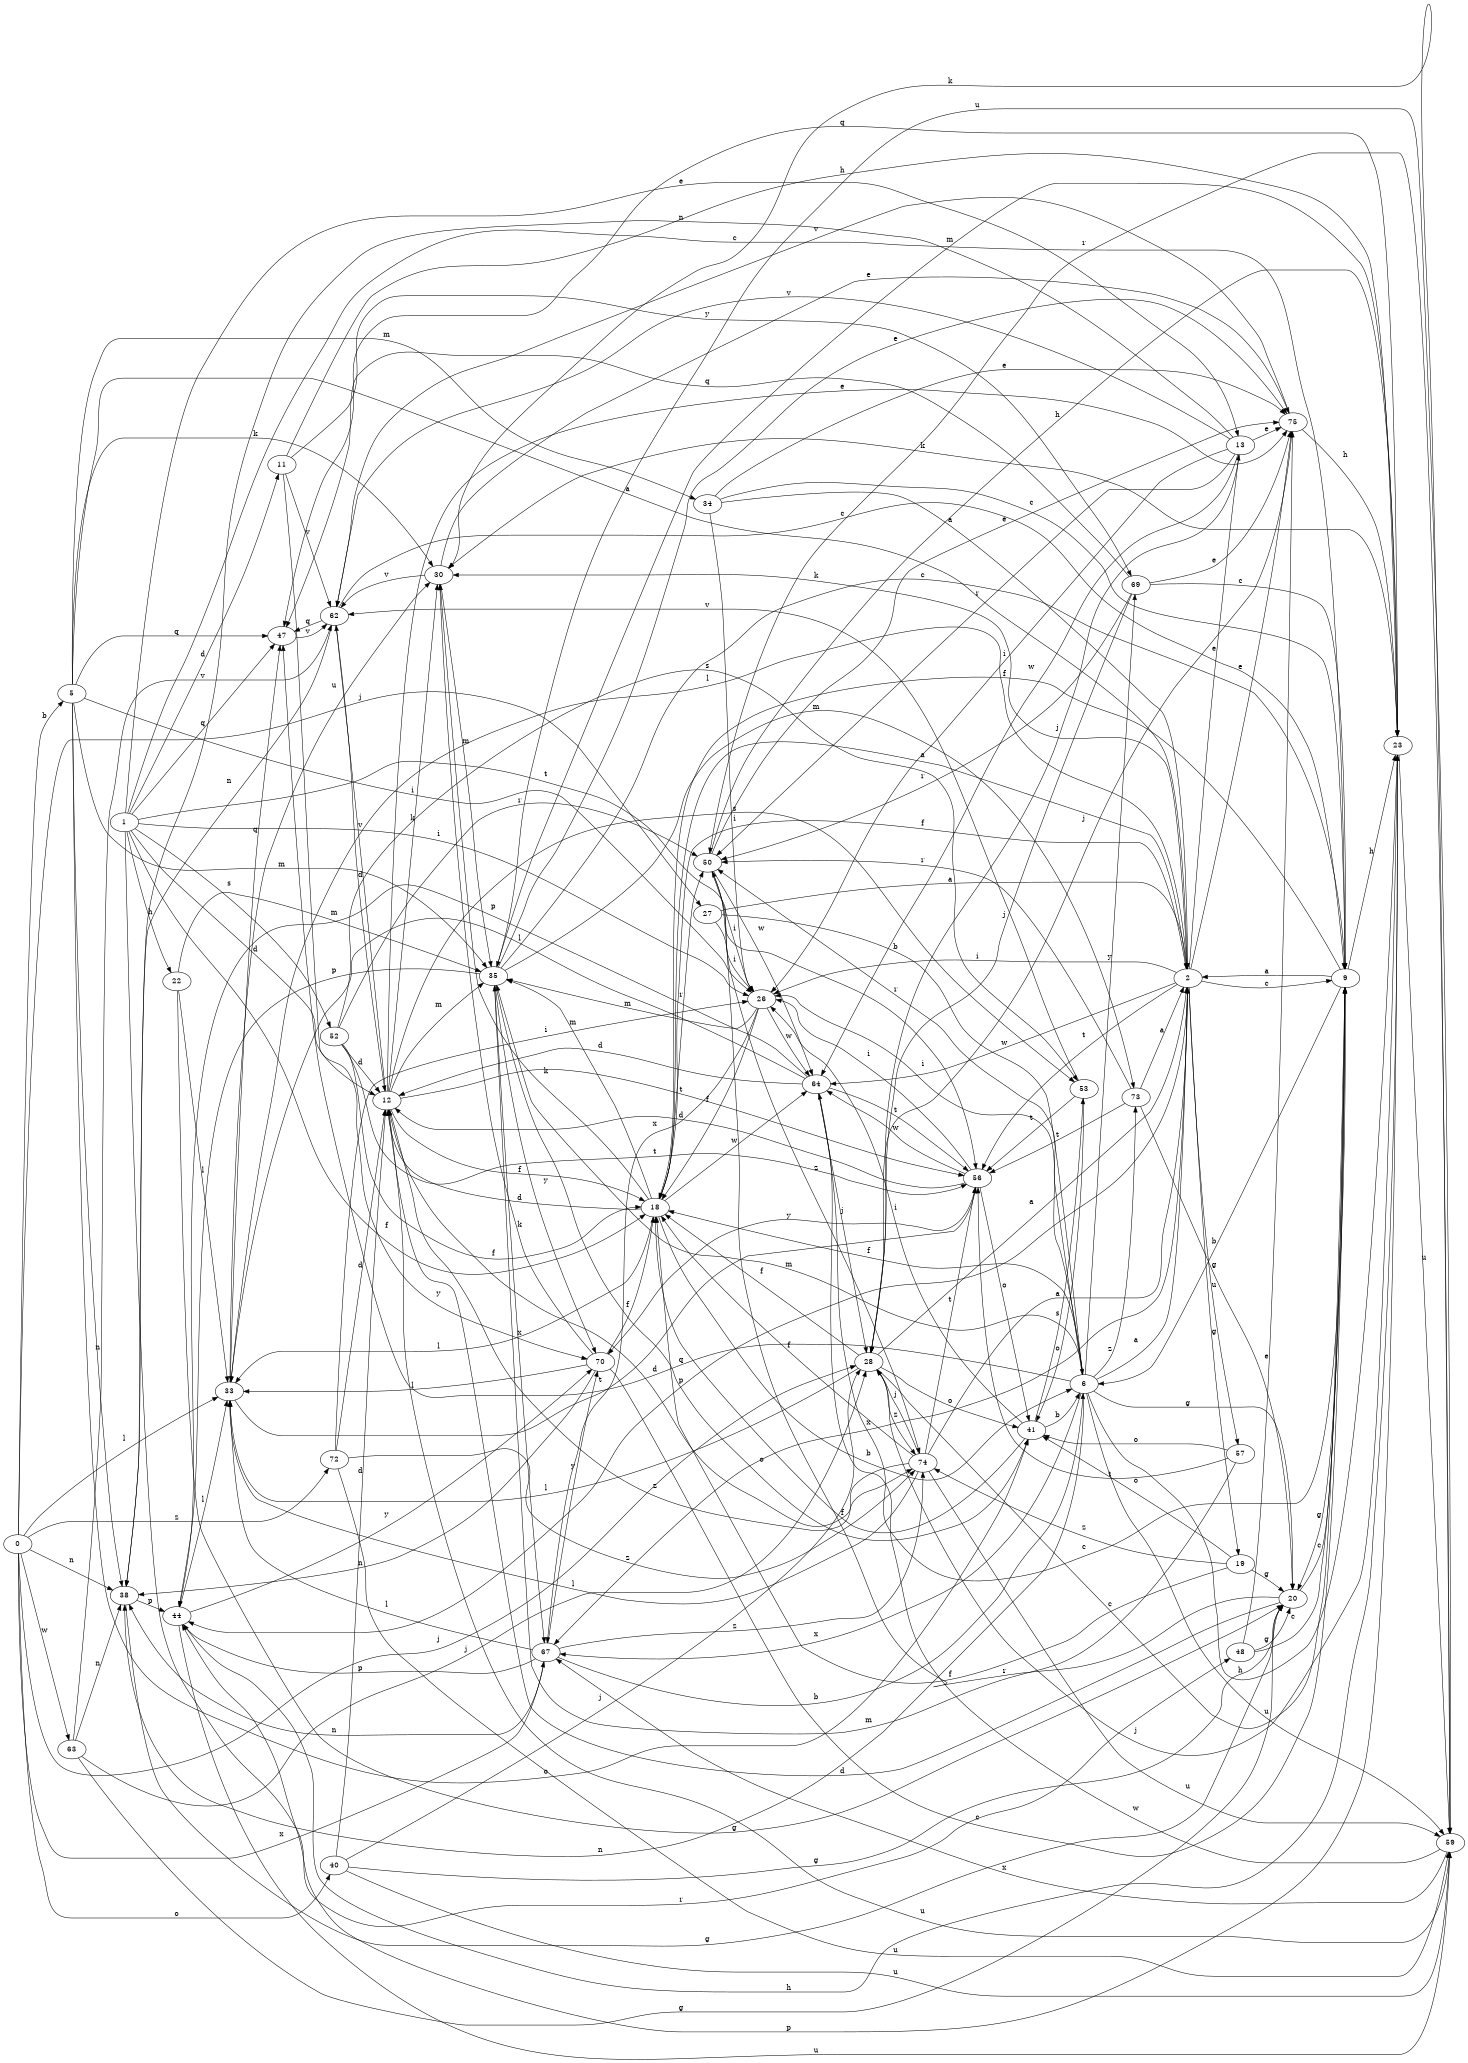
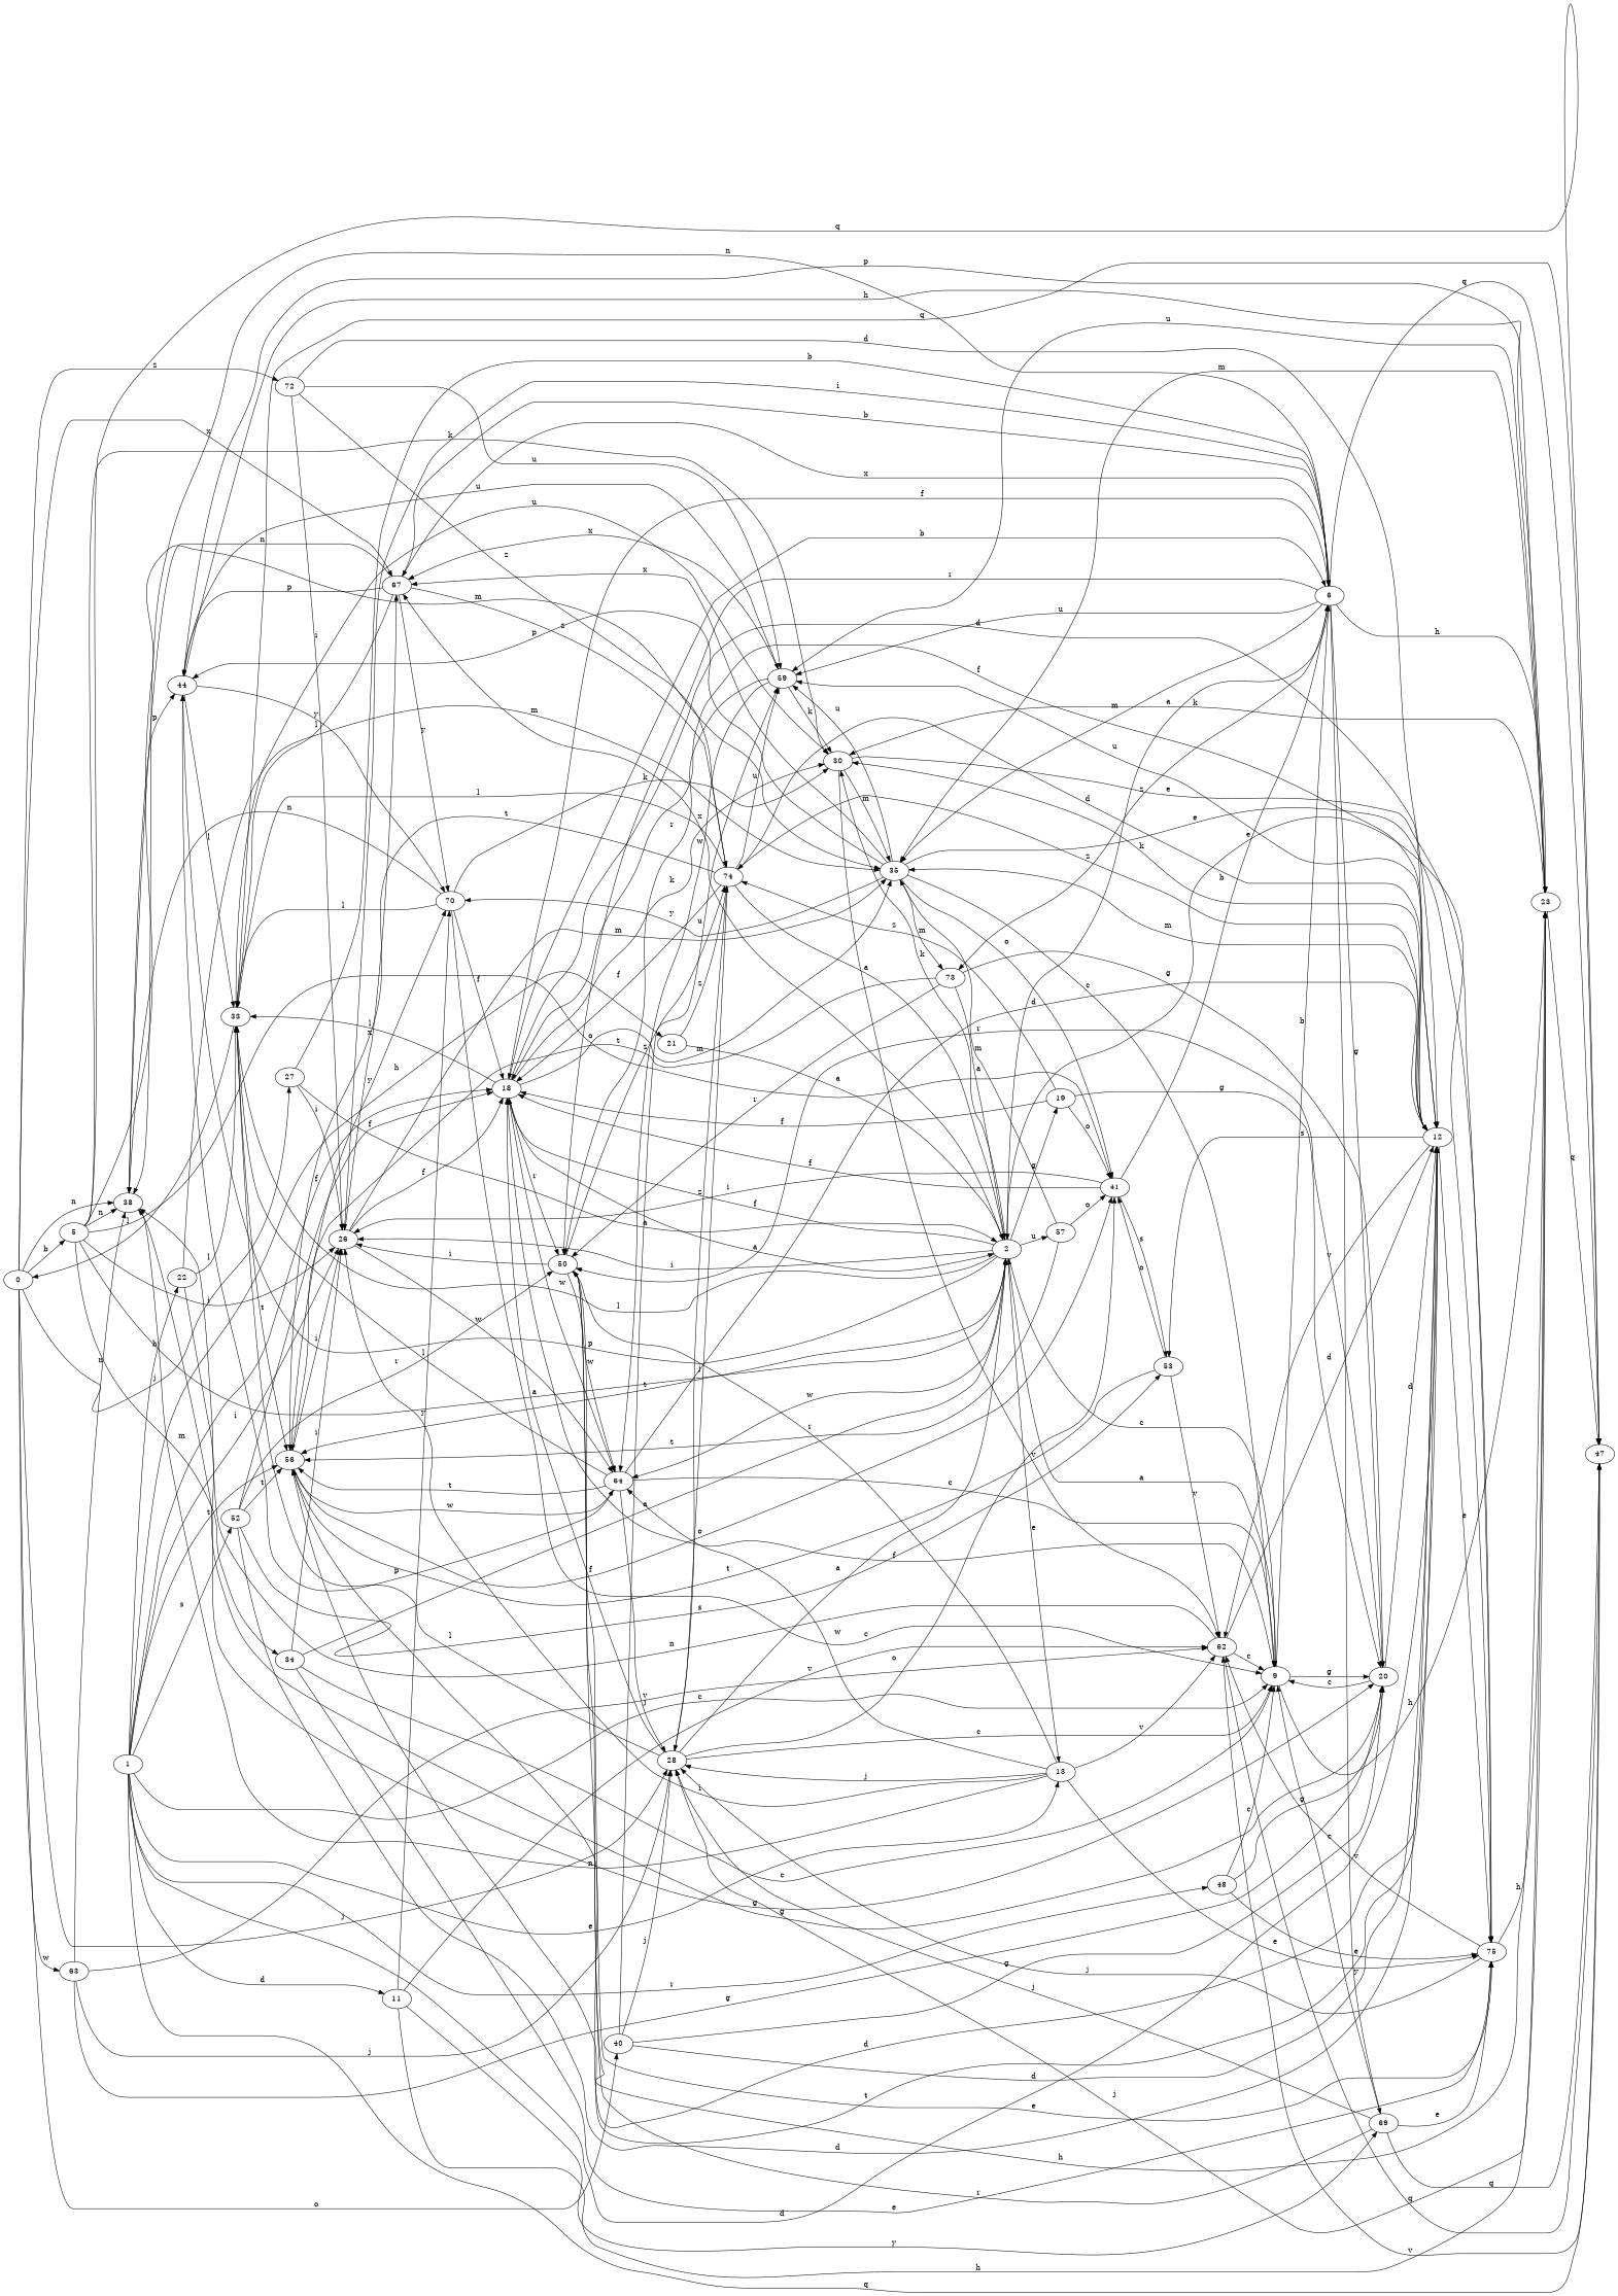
  strict digraph {
    rankdir=LR
    0
    5
    27
    28
    33
    38
    40
    63
    67
    72
    26
    47
    2
    30
    34
    35
    41
    6
    9
    18
    74
    56
    44
    20
    12
    59
    62
    70
    1
    11
    13
+   21
    22
    48
    52
    23
    69
    n38 [label=75]
    53
    64
    50
    19
    57
    73
    0 -> 5 [label=b]
    0 -> 27 [label=j]
    0 -> 28 [label=j]
-   0 -> 33 [label=l]
+   33 -> 0 [label=l]
    0 -> 38 [label=n]
    0 -> 40 [label=o]
    0 -> 63 [label=w]
    0 -> 67 [label=x]
    0 -> 72 [label=z]
    5 -> 38 [label=n]
    5 -> 26 [label=i]
    5 -> 47 [label=q]
    5 -> 2 [label=a]
    5 -> 30 [label=k]
    5 -> 34 [label=m]
    5 -> 35 [label=m]
    5 -> 41 [label=o]
    27 -> 26 [label=i]
    27 -> 2 [label=a]
    27 -> 6 [label=b]
    28 -> 33 [label=l]
    28 -> 2 [label=a]
    28 -> 41 [label=o]
    28 -> 9 [label=c]
    28 -> 18 [label=f]
    28 -> 74 [label=z]
    33 -> 47 [label=q]
    33 -> 30 [label=u]
    33 -> 56 [label=t]
    38 -> 44 [label=p]
    38 -> 20 [label=g]
    40 -> 28 [label=j]
    40 -> 20 [label=g]
    40 -> 12 [label=d]
    40 -> 59 [label=u]
    63 -> 28 [label=j]
    63 -> 38 [label=n]
    63 -> 20 [label=g]
    63 -> 62 [label=v]
    67 -> 33 [label=l]
    67 -> 38 [label=n]
    67 -> 6 [label=b]
    67 -> 74 [label=z]
    67 -> 44 [label=p]
    67 -> 70 [label=y]
    72 -> 26 [label=i]
    72 -> 74 [label=z]
    72 -> 12 [label=d]
    72 -> 59 [label=u]
    26 -> 67 [label=x]
    26 -> 35 [label=m]
    26 -> 18 [label=f]
    26 -> 64 [label=w]
    47 -> 62 [label=v]
    2 -> 33 [label=l]
    2 -> 67 [label=x]
    2 -> 26 [label=i]
    2 -> 30 [label=k]
    2 -> 9 [label=c]
    2 -> 18 [label=f]
    2 -> 56 [label=t]
    2 -> 44 [label=p]
    2 -> 13 [label=e]
    2 -> n38 [label=e]
    2 -> 64 [label=w]
    2 -> 19 [label=g]
    2 -> 57 [label=u]
    30 -> 35 [label=m]
    30 -> 62 [label=v]
    30 -> n38 [label=e]
    34 -> 26 [label=i]
    34 -> 2 [label=a]
    34 -> 9 [label=c]
    34 -> n38 [label=e]
    35 -> 67 [label=x]
    35 -> 41 [label=o]
    35 -> 9 [label=c]
    35 -> 44 [label=p]
    35 -> 59 [label=u]
    35 -> 70 [label=y]
    35 -> n38 [label=e]
    35 -> 73 [label=m]
    41 -> 26 [label=i]
    41 -> 6 [label=b]
    41 -> 18 [label=f]
    41 -> 53 [label=s]
    6 -> 38 [label=n]
    6 -> 67 [label=x]
    6 -> 26 [label=i]
    6 -> 47 [label=q]
    6 -> 2 [label=a]
    6 -> 35 [label=m]
    6 -> 18 [label=f]
    6 -> 20 [label=g]
    6 -> 59 [label=u]
    6 -> 23 [label=h]
    6 -> 69 [label=y]
    6 -> 50 [label=r]
    6 -> 73 [label=z]
    9 -> 2 [label=a]
    9 -> 6 [label=b]
    9 -> 18 [label=f]
    9 -> 20 [label=g]
    9 -> 23 [label=h]
    18 -> 33 [label=l]
    18 -> 2 [label=a]
    18 -> 30 [label=k]
    18 -> 35 [label=m]
    18 -> 6 [label=b]
    18 -> 12 [label=d]
    18 -> 64 [label=w]
    18 -> 50 [label=r]
    74 -> 28 [label=j]
    74 -> 33 [label=l]
    74 -> 2 [label=a]
    74 -> 18 [label=f]
    74 -> 56 [label=t]
    74 -> 12 [label=d]
    74 -> 59 [label=u]
    56 -> 26 [label=i]
    56 -> 41 [label=o]
    56 -> 12 [label=d]
    56 -> 70 [label=y]
    56 -> 64 [label=w]
    44 -> 33 [label=l]
    44 -> 59 [label=u]
    44 -> 70 [label=y]
    44 -> 23 [label=h]
    20 -> 9 [label=c]
    20 -> 12 [label=d]
    20 -> 50 [label=r]
    12 -> 30 [label=k]
    12 -> 35 [label=m]
    12 -> 18 [label=f]
    12 -> 74 [label=z]
    12 -> 56 [label=t]
    12 -> 59 [label=u]
    12 -> 62 [label=v]
    12 -> n38 [label=e]
    12 -> 53 [label=s]
    59 -> 67 [label=x]
    59 -> 30 [label=k]
    59 -> 64 [label=w]
    59 -> 50 [label=r]
    62 -> 38 [label=n]
    62 -> 47 [label=q]
    62 -> 9 [label=c]
    62 -> 12 [label=d]
    70 -> 33 [label=l]
    70 -> 38 [label=n]
    70 -> 30 [label=k]
    70 -> 9 [label=c]
    70 -> 18 [label=f]
    1 -> 26 [label=i]
    1 -> 47 [label=q]
    1 -> 9 [label=c]
    1 -> 18 [label=f]
    1 -> 56 [label=t]
    1 -> 12 [label=d]
    1 -> 11 [label=d]
    1 -> 13 [label=e]
+   1 -> 21 [label=h]
    1 -> 22 [label=h]
    1 -> 48 [label=r]
    1 -> 52 [label=s]
    11 -> 62 [label=v]
    11 -> 70 [label=y]
    11 -> 23 [label=h]
    11 -> 69 [label=y]
    13 -> 28 [label=j]
    13 -> 38 [label=n]
    13 -> 26 [label=i]
    13 -> 62 [label=v]
    13 -> n38 [label=e]
    13 -> 64 [label=w]
    13 -> 50 [label=r]
+   21 -> 2 [label=a]
+   21 -> 74 [label=z]
    22 -> 33 [label=l]
    22 -> 35 [label=m]
    22 -> 20 [label=g]
    48 -> 9 [label=c]
    48 -> 20 [label=g]
    48 -> n38 [label=e]
    52 -> 18 [label=f]
    52 -> 56 [label=t]
    52 -> 12 [label=d]
    52 -> 53 [label=s]
    52 -> 50 [label=r]
    23 -> 28 [label=j]
    23 -> 47 [label=q]
    23 -> 30 [label=k]
    23 -> 35 [label=m]
    23 -> 44 [label=p]
    23 -> 59 [label=u]
    69 -> 28 [label=j]
    69 -> 47 [label=q]
    69 -> 9 [label=c]
    69 -> n38 [label=e]
    69 -> 50 [label=r]
    n38 -> 28 [label=j]
    n38 -> 62 [label=v]
    n38 -> 23 [label=h]
    53 -> 41 [label=o]
    53 -> 56 [label=t]
    53 -> 62 [label=v]
    64 -> 28 [label=j]
    64 -> 33 [label=l]
    64 -> 9 [label=c]
    64 -> 56 [label=t]
    64 -> 44 [label=p]
    64 -> 12 [label=d]
    50 -> 26 [label=i]
    50 -> 74 [label=z]
    50 -> 23 [label=h]
    50 -> n38 [label=e]
    50 -> 64 [label=w]
    19 -> 41 [label=o]
    19 -> 18 [label=f]
    19 -> 74 [label=z]
    19 -> 20 [label=g]
    57 -> 35 [label=m]
    57 -> 41 [label=o]
    57 -> 56 [label=t]
    73 -> 2 [label=a]
    73 -> 56 [label=t]
    73 -> 20 [label=g]
    73 -> 50 [label=r]
  }
